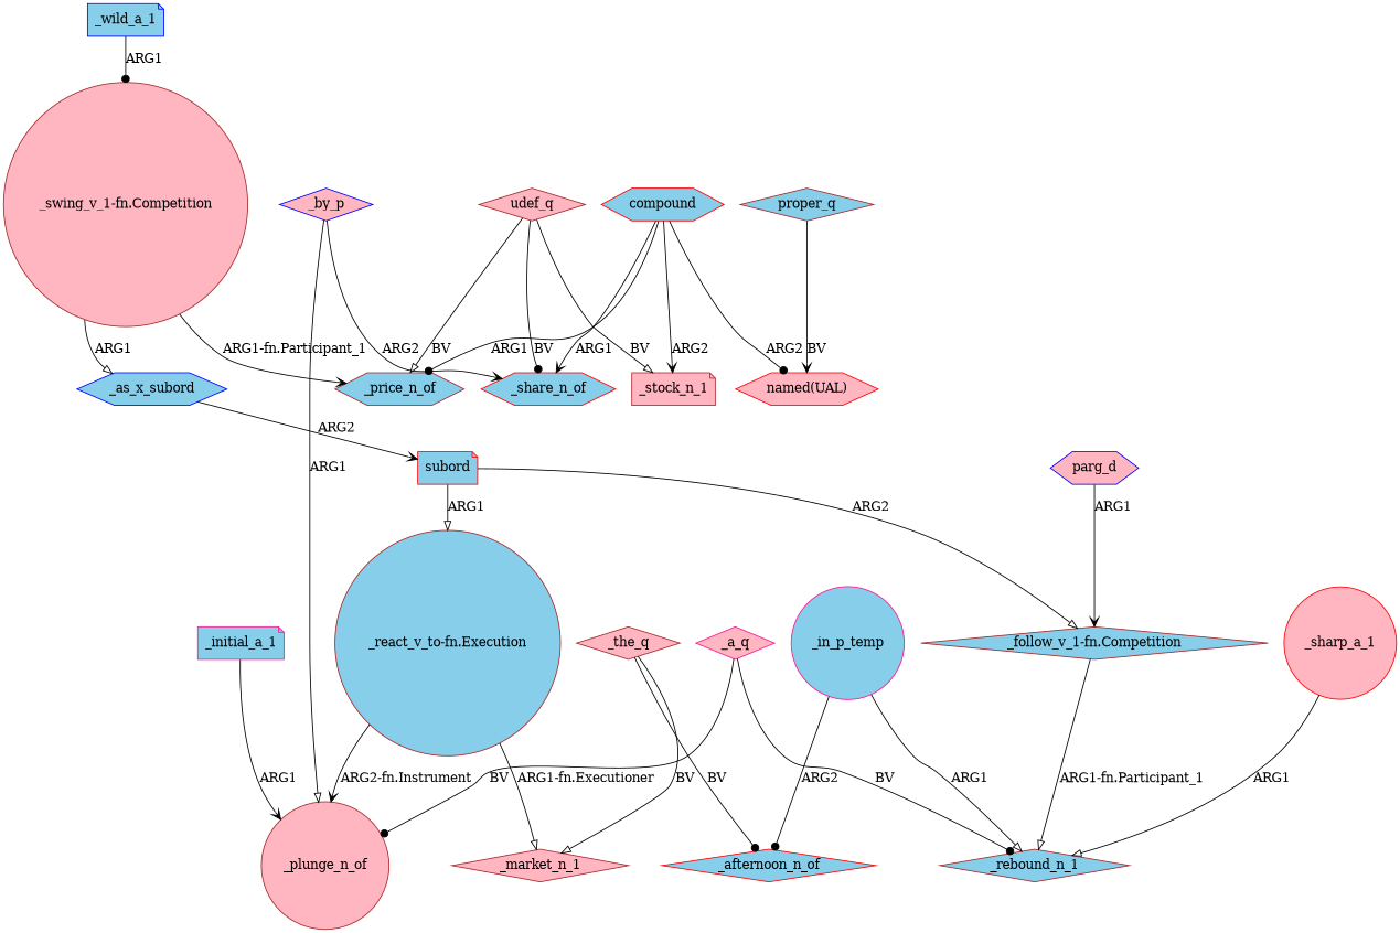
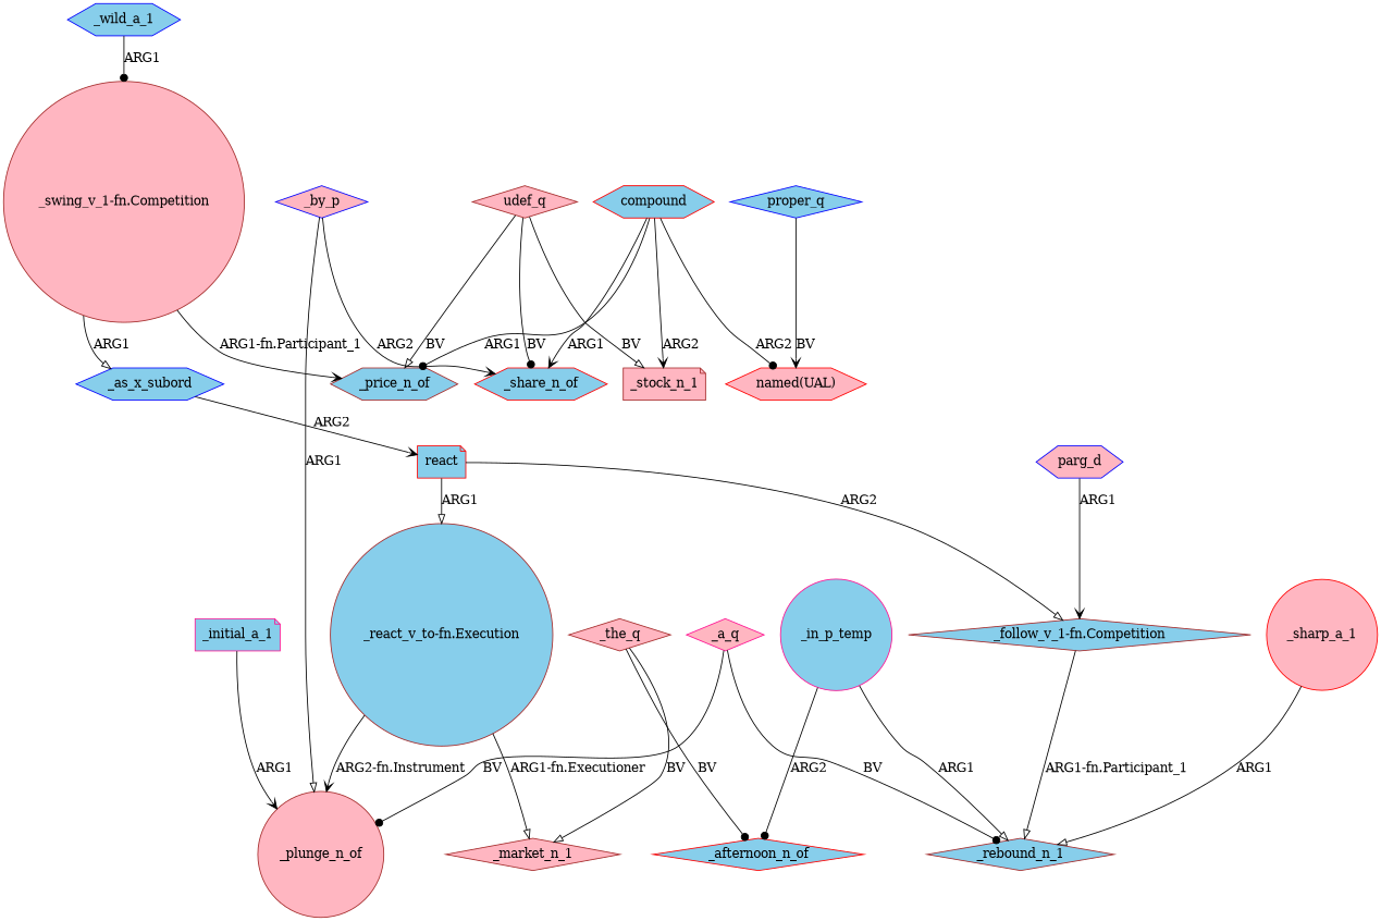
  digraph {
    node [color=brown fillcolor=skyblue shape=diamond style=filled]
    edge [arrowhead=onormal]
    _a_q [color=deeppink fillcolor=lightpink]
    _plunge_n_of [fillcolor=lightpink shape=circle]
    _rebound_n_1
    "_follow_v_1-fn.Competition"
    _as_x_subord [color=blue shape=hexagon]
-   subord [color=red shape=note]
+   subord [color=red shape=note label=react]
    "_react_v_to-fn.Execution" [shape=circle]
    "_swing_v_1-fn.Competition" [fillcolor=lightpink shape=circle]
    _price_n_of [shape=hexagon]
    _market_n_1 [fillcolor=lightpink]
    compound [color=red shape=hexagon]
    _share_n_of [color=red shape=hexagon]
    "named(UAL)" [color=red fillcolor=lightpink shape=hexagon]
    _stock_n_1 [fillcolor=lightpink shape=note]
    _by_p [color=blue fillcolor=lightpink]
    udef_q [fillcolor=lightpink]
    _in_p_temp [color=deeppink shape=circle]
    _afternoon_n_of [color=red]
-   _wild_a_1 [color=blue shape=note]
+   _wild_a_1 [color=blue shape=hexagon]
    _the_q [fillcolor=lightpink]
-   proper_q
+   proper_q [color=blue]
    _sharp_a_1 [color=red fillcolor=lightpink shape=circle]
    parg_d [color=blue fillcolor=lightpink shape=hexagon]
    _initial_a_1 [color=deeppink shape=note]
    _a_q -> _plunge_n_of [arrowhead=dot label=BV]
    _a_q -> _rebound_n_1 [arrowhead=dot label=BV]
    "_follow_v_1-fn.Competition" -> _rebound_n_1 [label="ARG1-fn.Participant_1"]
    _as_x_subord -> subord [arrowhead=vee label=ARG2]
    subord -> "_follow_v_1-fn.Competition" [label=ARG2]
    subord -> "_react_v_to-fn.Execution" [label=ARG1]
    "_react_v_to-fn.Execution" -> _plunge_n_of [arrowhead=vee label="ARG2-fn.Instrument"]
    "_react_v_to-fn.Execution" -> _market_n_1 [label="ARG1-fn.Executioner"]
    "_swing_v_1-fn.Competition" -> _as_x_subord [label=ARG1]
    "_swing_v_1-fn.Competition" -> _price_n_of [arrowhead=vee label="ARG1-fn.Participant_1"]
    compound -> _price_n_of [arrowhead=dot label=ARG1]
    compound -> _share_n_of [arrowhead=vee label=ARG1]
    compound -> "named(UAL)" [arrowhead=dot label=ARG2]
    compound -> _stock_n_1 [arrowhead=vee label=ARG2]
    _by_p -> _plunge_n_of [label=ARG1]
    _by_p -> _share_n_of [arrowhead=vee label=ARG2]
    udef_q -> _price_n_of [label=BV]
    udef_q -> _share_n_of [arrowhead=dot label=BV]
    udef_q -> _stock_n_1 [label=BV]
    _in_p_temp -> _rebound_n_1 [label=ARG1]
    _in_p_temp -> _afternoon_n_of [arrowhead=dot label=ARG2]
    _wild_a_1 -> "_swing_v_1-fn.Competition" [arrowhead=dot label=ARG1]
    _the_q -> _market_n_1 [label=BV]
    _the_q -> _afternoon_n_of [arrowhead=dot label=BV]
    proper_q -> "named(UAL)" [arrowhead=vee label=BV]
    _sharp_a_1 -> _rebound_n_1 [label=ARG1]
    parg_d -> "_follow_v_1-fn.Competition" [arrowhead=vee label=ARG1]
    _initial_a_1 -> _plunge_n_of [arrowhead=vee label=ARG1]
  }
